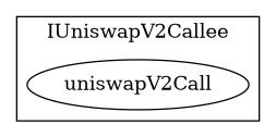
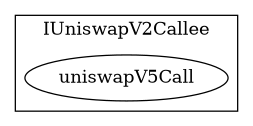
  strict digraph {
-   n1 [label=uniswapV2Call]
+   n1 [label=uniswapV5Call]
    subgraph cluster_1 {
      label="[Solidity]"
    }
    subgraph cluster_2 {
      label=IUniswapV2Callee
      n1
    }
  }
